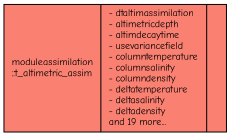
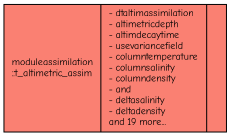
  digraph {
    rankdir=LR
    fontname="Comic Neue"
-   n1 [color=black fillcolor=salmon fontcolor=black fontname="Comic Neue" fontsize=10 height=0.2 label="{moduleassimilation\l::t_altimetric_assim\n|- dtaltimassimilation\l- altimetricdepth\l- altimdecaytime\l- usevariancefield\l- columntemperature\l- columnsalinity\l- columndensity\l- deltatemperature\l- deltasalinity\l- deltadensity\land 19 more...\l|}" shape=record style=filled width=0.4]
+   n1 [color=black fillcolor=salmon fontcolor=black fontname="Comic Neue" fontsize=10 height=0.2 label="{moduleassimilation\l::t_altimetric_assim\n|- dtaltimassimilation\l- altimetricdepth\l- altimdecaytime\l- usevariancefield\l- columntemperature\l- columnsalinity\l- columndensity\l- and\l- deltasalinity\l- deltadensity\land 19 more...\l|}" shape=record style=filled width=0.4]
  }
